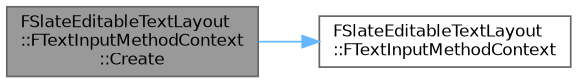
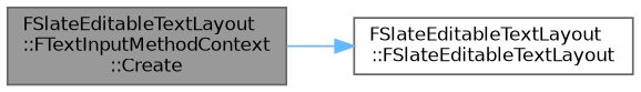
  digraph {
    rankdir=LR
    node [fontname=Helvetica fontsize=10 shape=box style=filled]
    n1 [color=gray40 fillcolor=grey60 fontcolor=black height=0.2 label="FSlateEditableTextLayout\l::FTextInputMethodContext\l::Create" width=0.4]
-   n2 [color=grey40 fillcolor=white height=0.2 label="FSlateEditableTextLayout\l::FTextInputMethodContext" width=0.4]
+   n2 [color=grey40 fillcolor=white height=0.2 label="FSlateEditableTextLayout\l::FSlateEditableTextLayout" width=0.4]
    n1 -> n2 [color=steelblue1 fontname=Helvetica fontsize=10 labelfontname=Helvetica labelfontsize=10 style=solid]
  }
